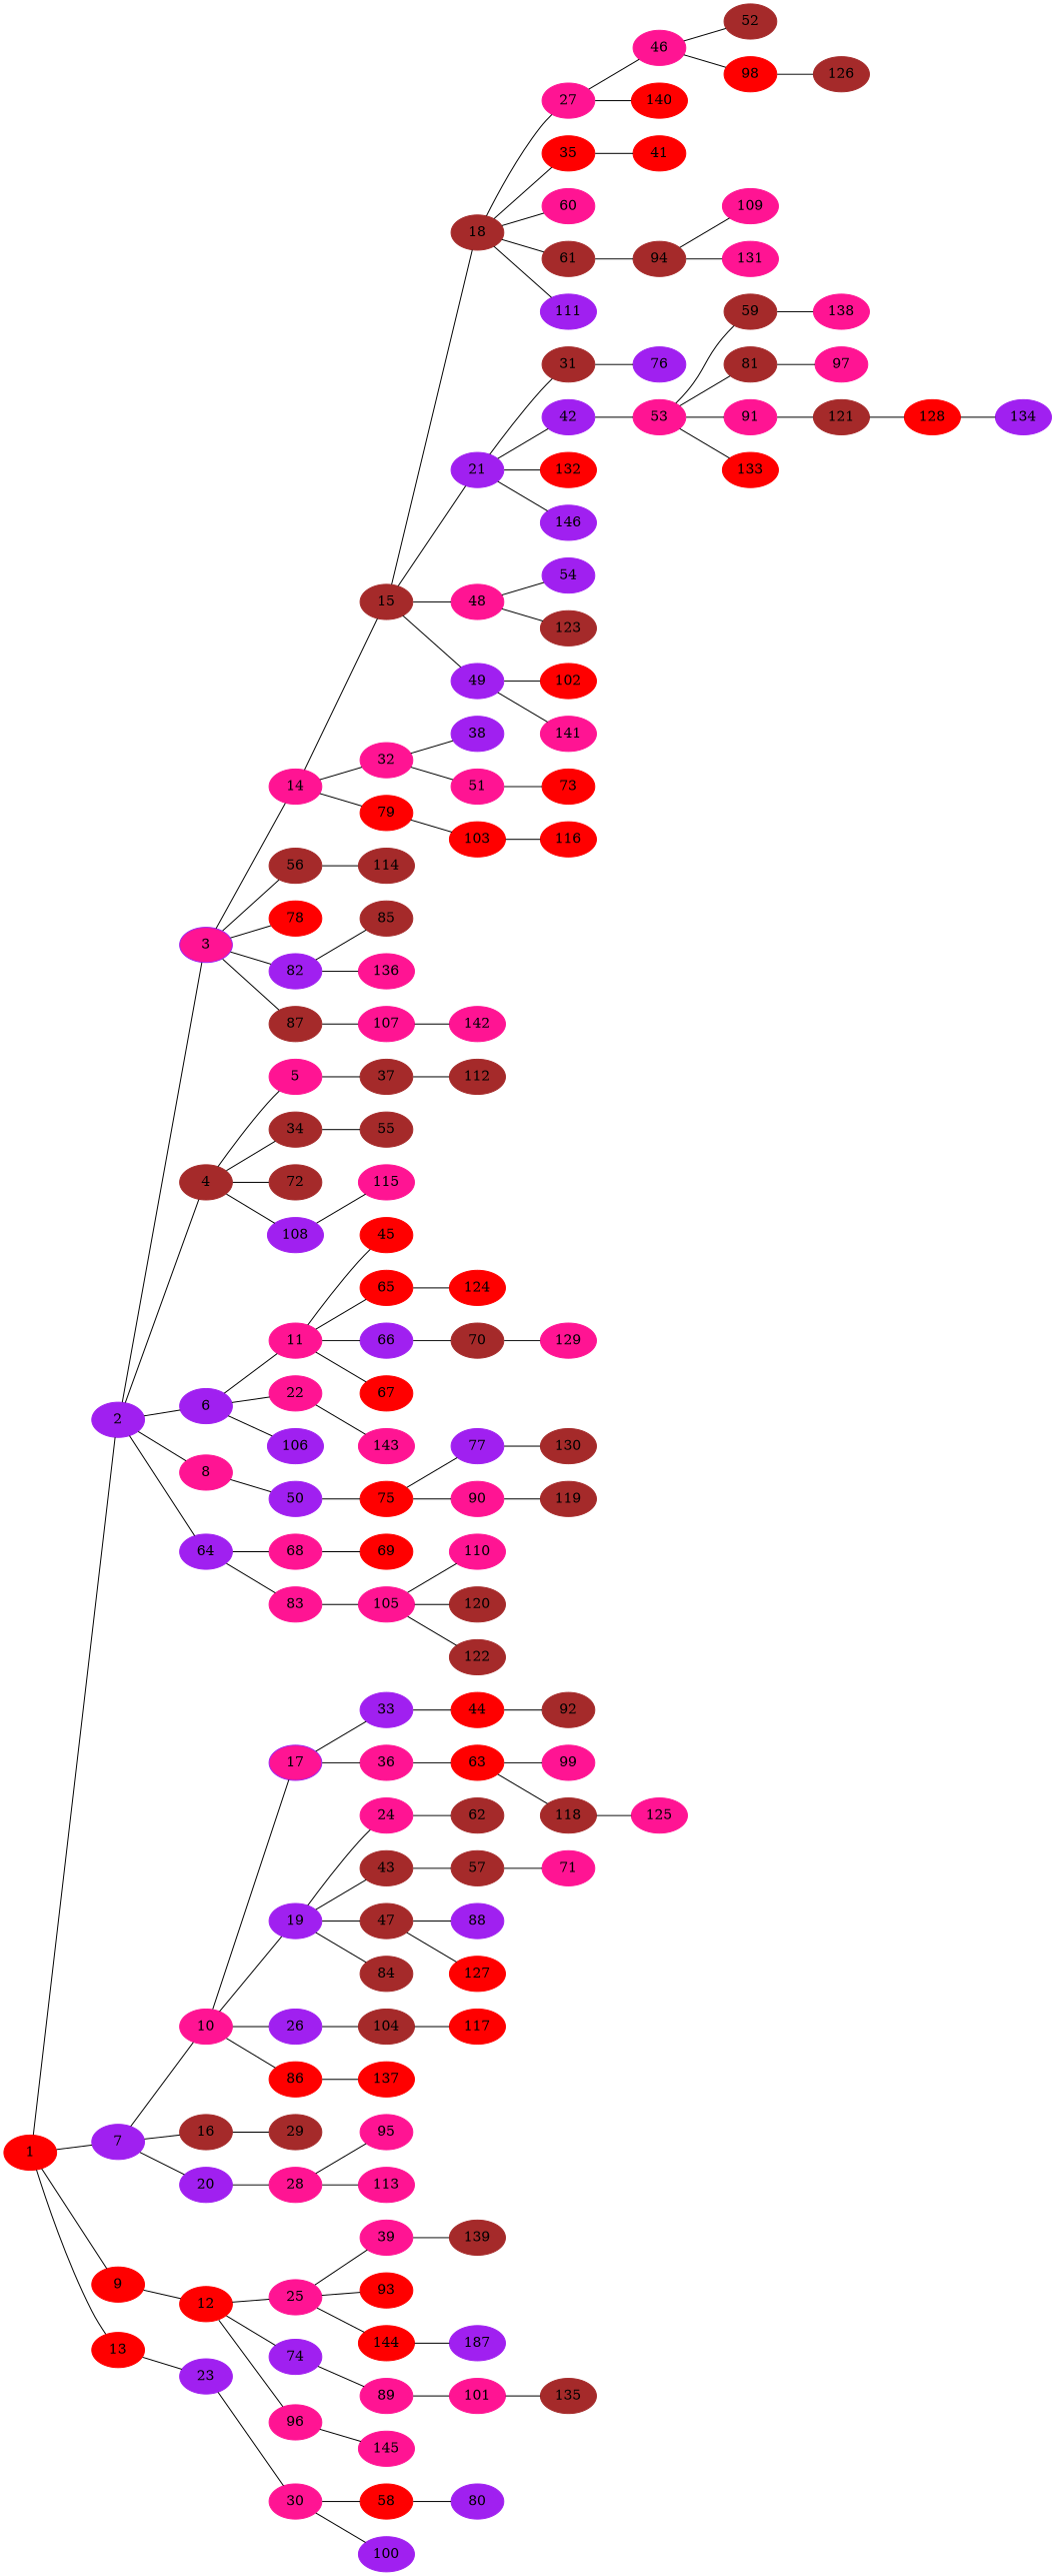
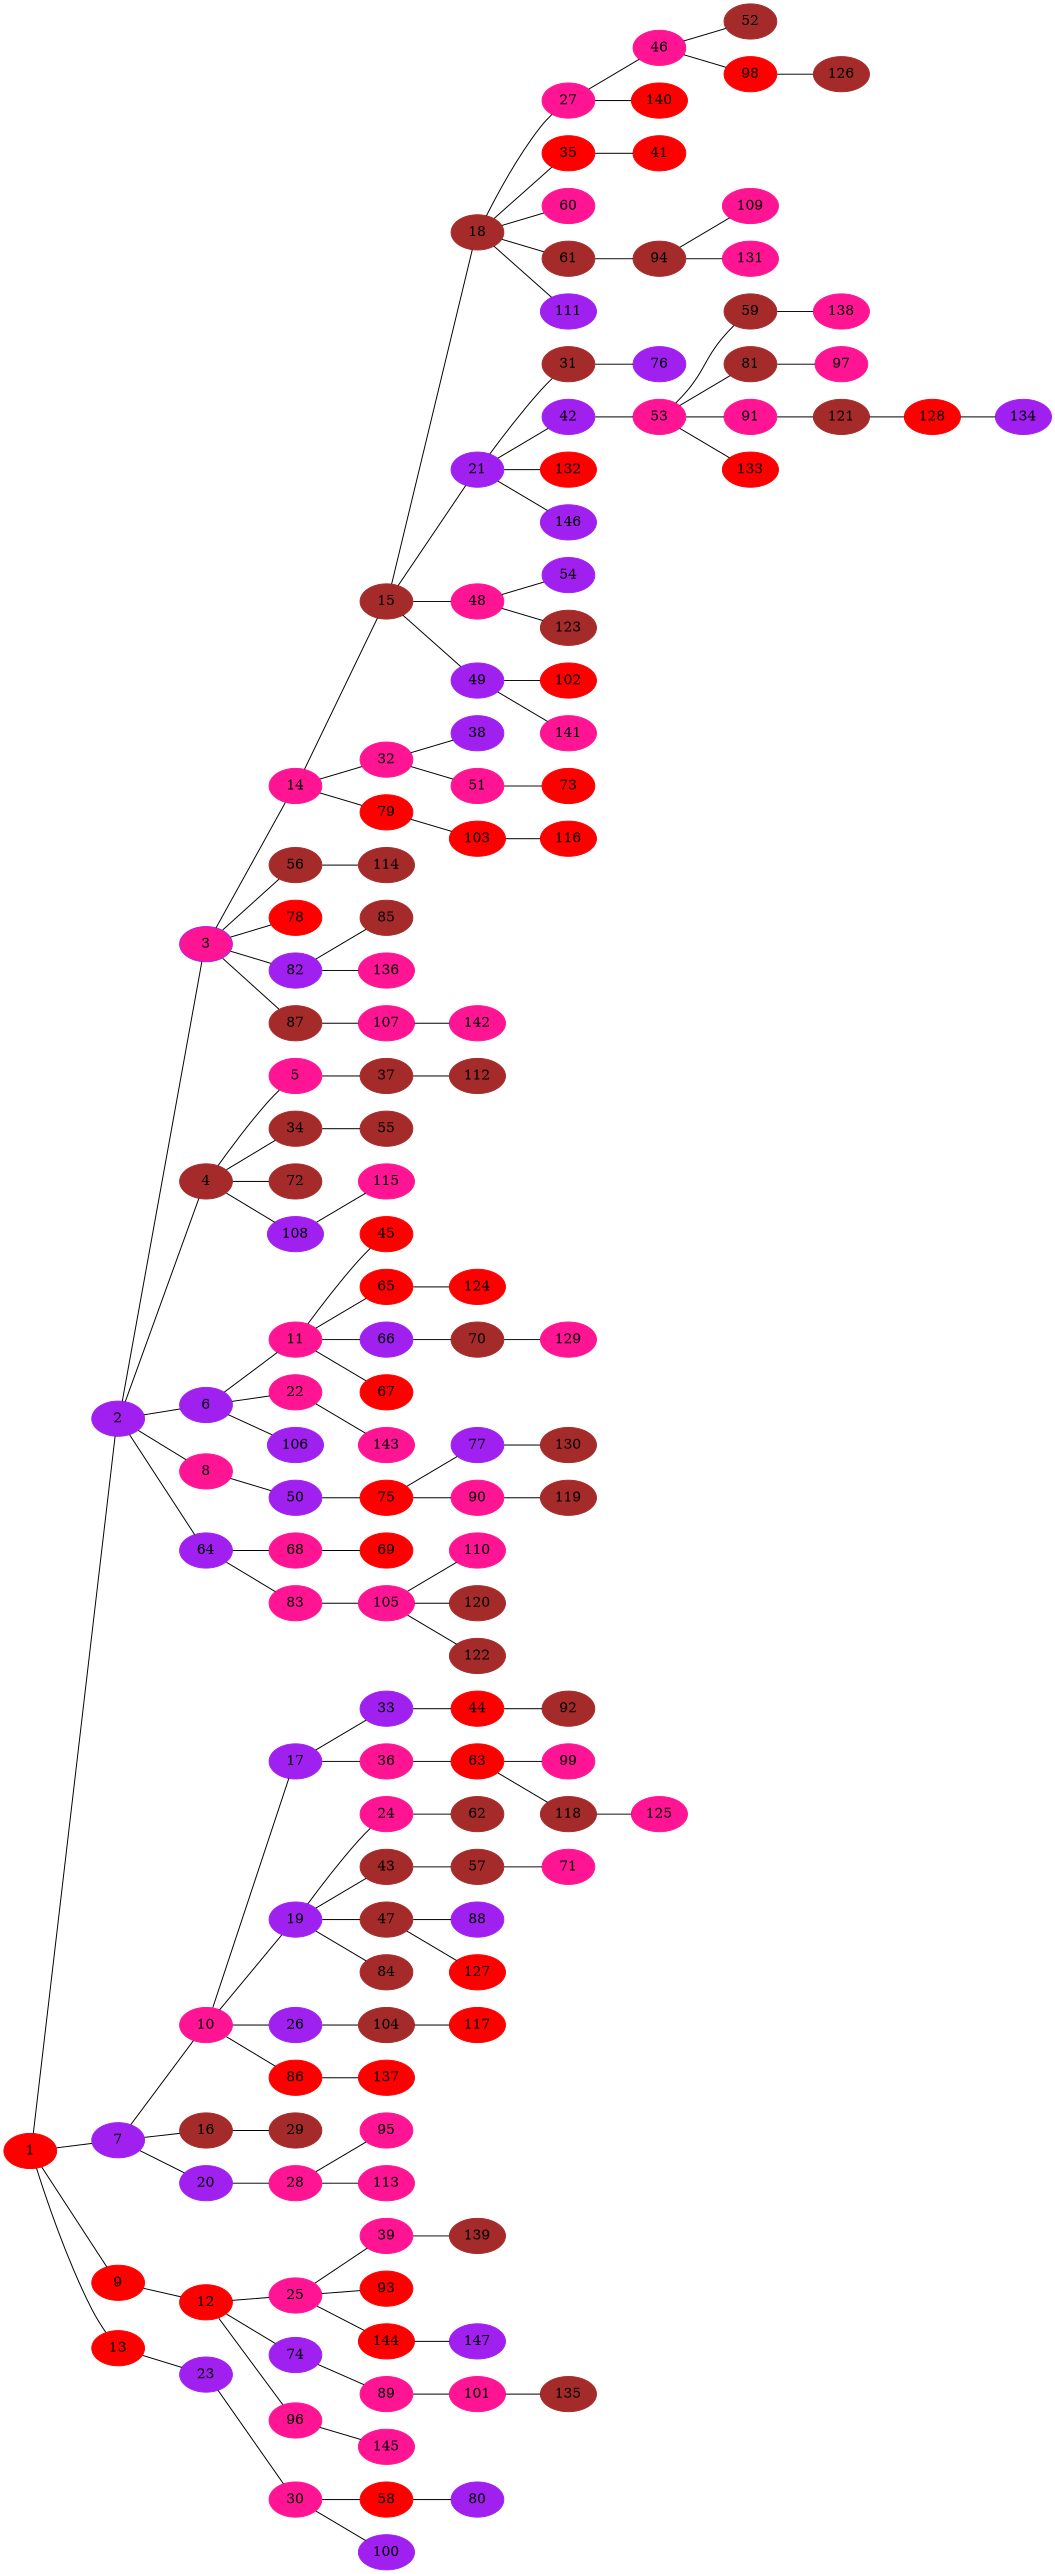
  graph {
    rankdir=LR
    node [color=deeppink style=filled]
    1 [color=red]
    2 [color=purple]
    7 [color=purple]
    9 [color=red]
    13 [color=red]
    3 [color=purple fillcolor=deeppink]
    4 [color=brown]
    6 [color=purple]
    8
    64 [color=purple]
    10
    16 [color=brown]
    20 [color=purple]
    12 [color=red]
    23 [color=purple]
    14
    56 [color=brown]
    78 [color=red]
    82 [color=purple]
    87 [color=brown]
    5
    34 [color=brown]
    72 [color=brown]
    108 [color=purple]
    11
    22
    106 [color=purple]
    50 [color=purple]
    68
    83
    15 [color=brown]
    32
    79 [color=red]
    114 [color=brown]
    85 [color=brown]
    136
    107
    37 [color=brown]
    55 [color=brown]
    115
    112 [color=brown]
    45 [color=red]
    65 [color=red]
    66 [color=purple]
    67 [color=red]
    143
-   17 [color=purple fillcolor=deeppink]
+   17 [color=purple]
    19 [color=purple]
    26 [color=purple]
    86 [color=red]
    29 [color=brown]
    28
    75 [color=red]
    25
    74 [color=purple]
    96
    33 [color=purple]
    36
    24
    43 [color=brown]
    47 [color=brown]
    84 [color=brown]
    104 [color=brown]
    137 [color=red]
    124 [color=red]
    70 [color=brown]
    39
    93 [color=red]
    144 [color=red]
    89
    145
    30
    18 [color=brown]
    21 [color=purple]
    48
    49 [color=purple]
    38 [color=purple]
    51
    103 [color=red]
    27
    35 [color=red]
    60
    61 [color=brown]
    111 [color=purple]
    31 [color=brown]
    42 [color=purple]
    132 [color=red]
    146 [color=purple]
    54 [color=purple]
    123 [color=brown]
    102 [color=red]
    141
    44 [color=red]
    63 [color=red]
    46
    140 [color=red]
    41 [color=red]
    94 [color=brown]
    62 [color=brown]
    57 [color=brown]
    88 [color=purple]
    127 [color=red]
    95
    113
    76 [color=purple]
    53
    58 [color=red]
    100 [color=purple]
    139 [color=brown]
-   147 [color=purple label=187]
+   147 [color=purple]
    117 [color=red]
    52 [color=brown]
    98 [color=red]
    80 [color=purple]
    73 [color=red]
    92 [color=brown]
    99
    118 [color=brown]
    59 [color=brown]
    81 [color=brown]
    91
    133 [color=red]
    71
    126 [color=brown]
    77 [color=purple]
    90
    138
    97
    121 [color=brown]
    109
    131
    125
    69 [color=red]
    105
    129
    101
    130 [color=brown]
    119 [color=brown]
    116 [color=red]
    110
    120 [color=brown]
    122 [color=brown]
    142
    135 [color=brown]
    128 [color=red]
    134 [color=purple]
    1 -- 2
    1 -- 7
    1 -- 9
    1 -- 13
    2 -- 3
    2 -- 4
    2 -- 6
    2 -- 8
    2 -- 64
    7 -- 10
    7 -- 16
    7 -- 20
    9 -- 12
    13 -- 23
    3 -- 14
    3 -- 56
    3 -- 78
    3 -- 82
    3 -- 87
    4 -- 5
    4 -- 34
    4 -- 72
    4 -- 108
    6 -- 11
    6 -- 22
    6 -- 106
    8 -- 50
    64 -- 68
    64 -- 83
    10 -- 17
    10 -- 19
    10 -- 26
    10 -- 86
    16 -- 29
    20 -- 28
    12 -- 25
    12 -- 74
    12 -- 96
    23 -- 30
    14 -- 15
    14 -- 32
    14 -- 79
    56 -- 114
    82 -- 85
    82 -- 136
    87 -- 107
    5 -- 37
    34 -- 55
    108 -- 115
    11 -- 45
    11 -- 65
    11 -- 66
    11 -- 67
    22 -- 143
    50 -- 75
    68 -- 69
    83 -- 105
    15 -- 18
    15 -- 21
    15 -- 48
    15 -- 49
    32 -- 38
    32 -- 51
    79 -- 103
    107 -- 142
    37 -- 112
    65 -- 124
    66 -- 70
    17 -- 33
    17 -- 36
    19 -- 24
    19 -- 43
    19 -- 47
    19 -- 84
    26 -- 104
    86 -- 137
    28 -- 95
    28 -- 113
    75 -- 77
    75 -- 90
    25 -- 39
    25 -- 93
    25 -- 144
    74 -- 89
    96 -- 145
    33 -- 44
    36 -- 63
    24 -- 62
    43 -- 57
    47 -- 88
    47 -- 127
    104 -- 117
    70 -- 129
    39 -- 139
    144 -- 147
    89 -- 101
    30 -- 58
    30 -- 100
    18 -- 27
    18 -- 35
    18 -- 60
    18 -- 61
    18 -- 111
    21 -- 31
    21 -- 42
    21 -- 132
    21 -- 146
    48 -- 54
    48 -- 123
    49 -- 102
    49 -- 141
    51 -- 73
    103 -- 116
    27 -- 46
    27 -- 140
    35 -- 41
    61 -- 94
    31 -- 76
    42 -- 53
    44 -- 92
    63 -- 99
    63 -- 118
    46 -- 52
    46 -- 98
    94 -- 109
    94 -- 131
    57 -- 71
    53 -- 59
    53 -- 81
    53 -- 91
    53 -- 133
    58 -- 80
    98 -- 126
    118 -- 125
    59 -- 138
    81 -- 97
    91 -- 121
    77 -- 130
    90 -- 119
    121 -- 128
    105 -- 110
    105 -- 120
    105 -- 122
    101 -- 135
    128 -- 134
  }
